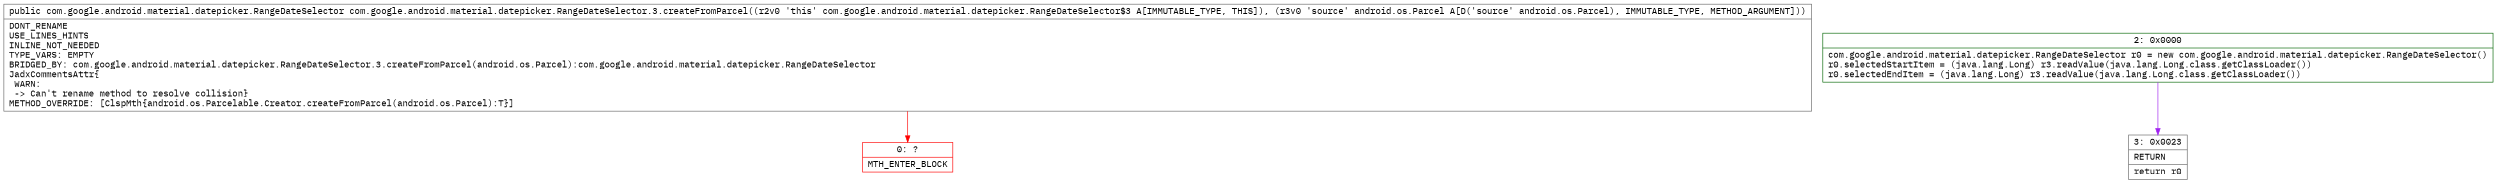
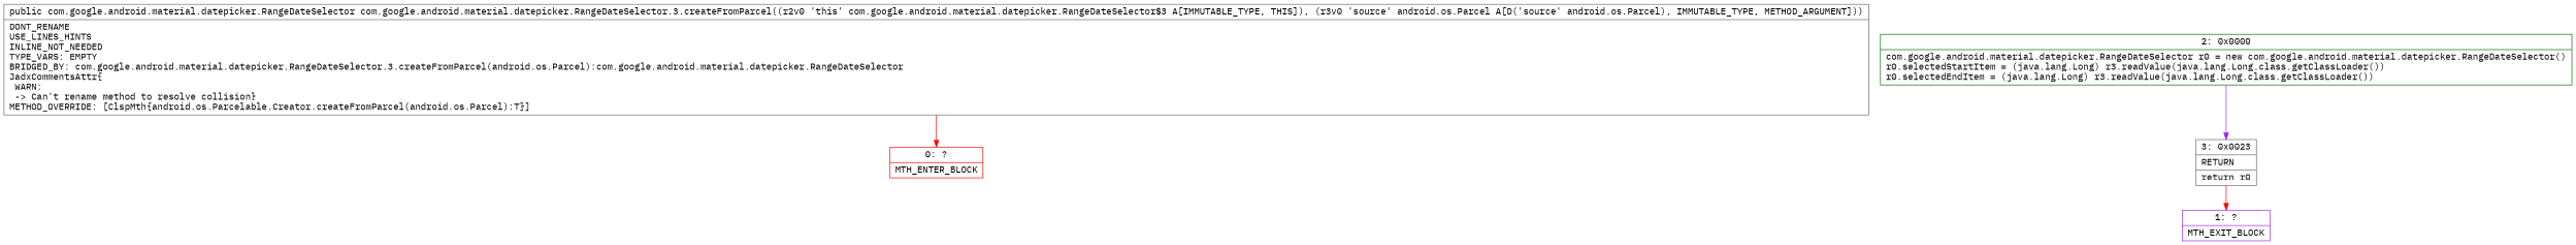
  digraph {
    fontname="IBM Plex Mono"
    node [color=gray40 fontname="IBM Plex Mono" shape=record]
    edge [color=red fontname="IBM Plex Mono"]
    n1 [color=red label="{0\:\ ?|MTH_ENTER_BLOCK\l}"]
    n2 [color=darkgreen label="{2\:\ 0x0000|com.google.android.material.datepicker.RangeDateSelector r0 = new com.google.android.material.datepicker.RangeDateSelector()\lr0.selectedStartItem = (java.lang.Long) r3.readValue(java.lang.Long.class.getClassLoader())\lr0.selectedEndItem = (java.lang.Long) r3.readValue(java.lang.Long.class.getClassLoader())\l}"]
    n3 [label="{3\:\ 0x0023|RETURN\l|return r0\l}"]
+   n4 [color=purple label="{1\:\ ?|MTH_EXIT_BLOCK\l}"]
    n5 [label="{public com.google.android.material.datepicker.RangeDateSelector com.google.android.material.datepicker.RangeDateSelector.3.createFromParcel((r2v0 'this' com.google.android.material.datepicker.RangeDateSelector$3 A[IMMUTABLE_TYPE, THIS]), (r3v0 'source' android.os.Parcel A[D('source' android.os.Parcel), IMMUTABLE_TYPE, METHOD_ARGUMENT]))  | DONT_RENAME\lUSE_LINES_HINTS\lINLINE_NOT_NEEDED\lTYPE_VARS: EMPTY\lBRIDGED_BY: com.google.android.material.datepicker.RangeDateSelector.3.createFromParcel(android.os.Parcel):com.google.android.material.datepicker.RangeDateSelector\lJadxCommentsAttr\{\l WARN: \l \-\> Can't rename method to resolve collision\}\lMETHOD_OVERRIDE: [ClspMth\{android.os.Parcelable.Creator.createFromParcel(android.os.Parcel):T\}]\l}"]
    n2 -> n3 [color=purple]
+   n3 -> n4
    n5 -> n1
  }
